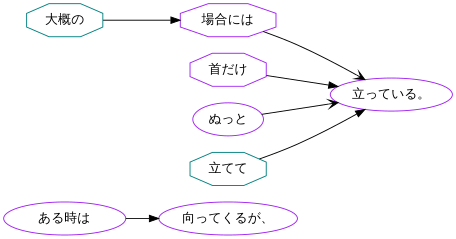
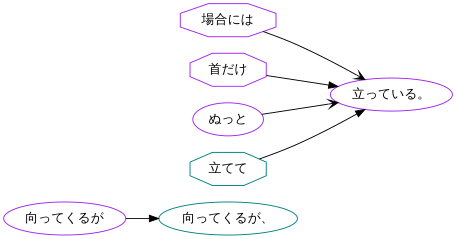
  digraph {
    rankdir=LR
    node [color=purple shape=ellipse]
    edge [arrowhead=normal]
-   n1 [label="ある時は"]
-   n2 [label="向ってくるが、"]
+   n1 [label="向ってくるが"]
+   n2 [color=teal label="向ってくるが、"]
    n3 [label="立っている。"]
-   n4 [color=teal label="大概の" shape=octagon]
    n5 [label="場合には" shape=octagon]
    n6 [label="首だけ" shape=octagon]
    n7 [label="ぬっと"]
    n8 [color=teal label="立てて" shape=octagon]
    n1 -> n2
-   n4 -> n5
    n5 -> n3 [arrowhead=vee]
    n6 -> n3
    n7 -> n3 [arrowhead=vee]
    n8 -> n3
  }
